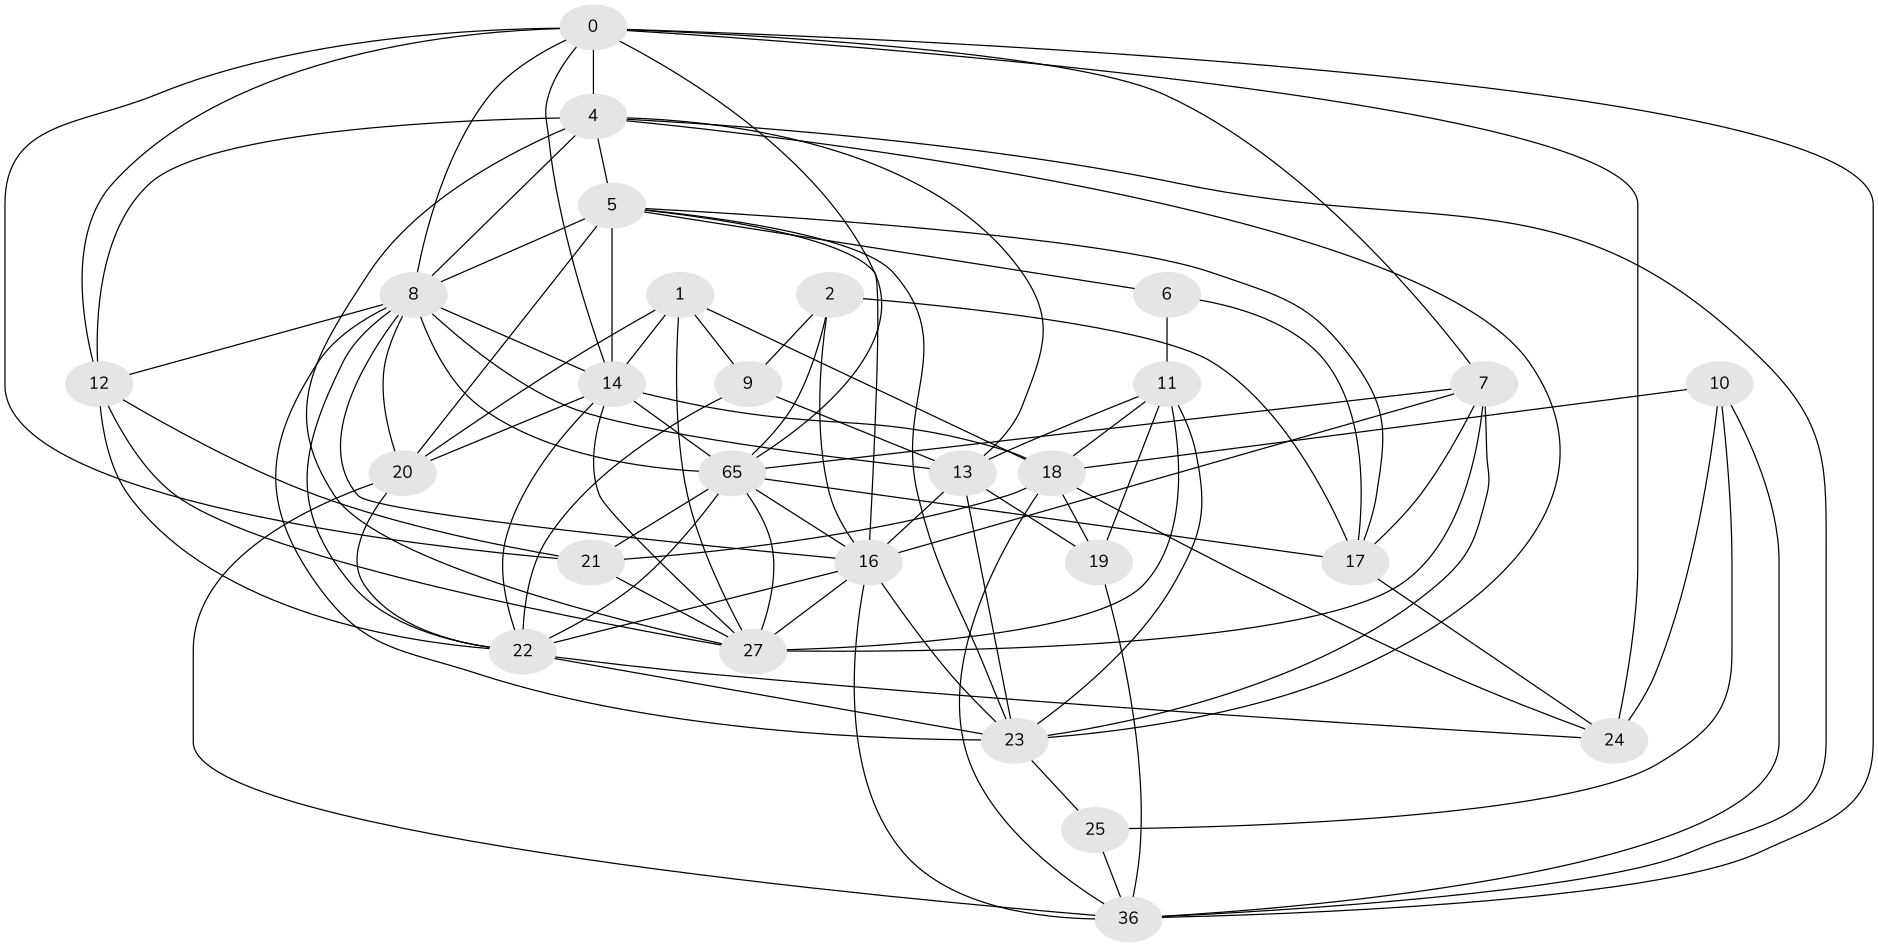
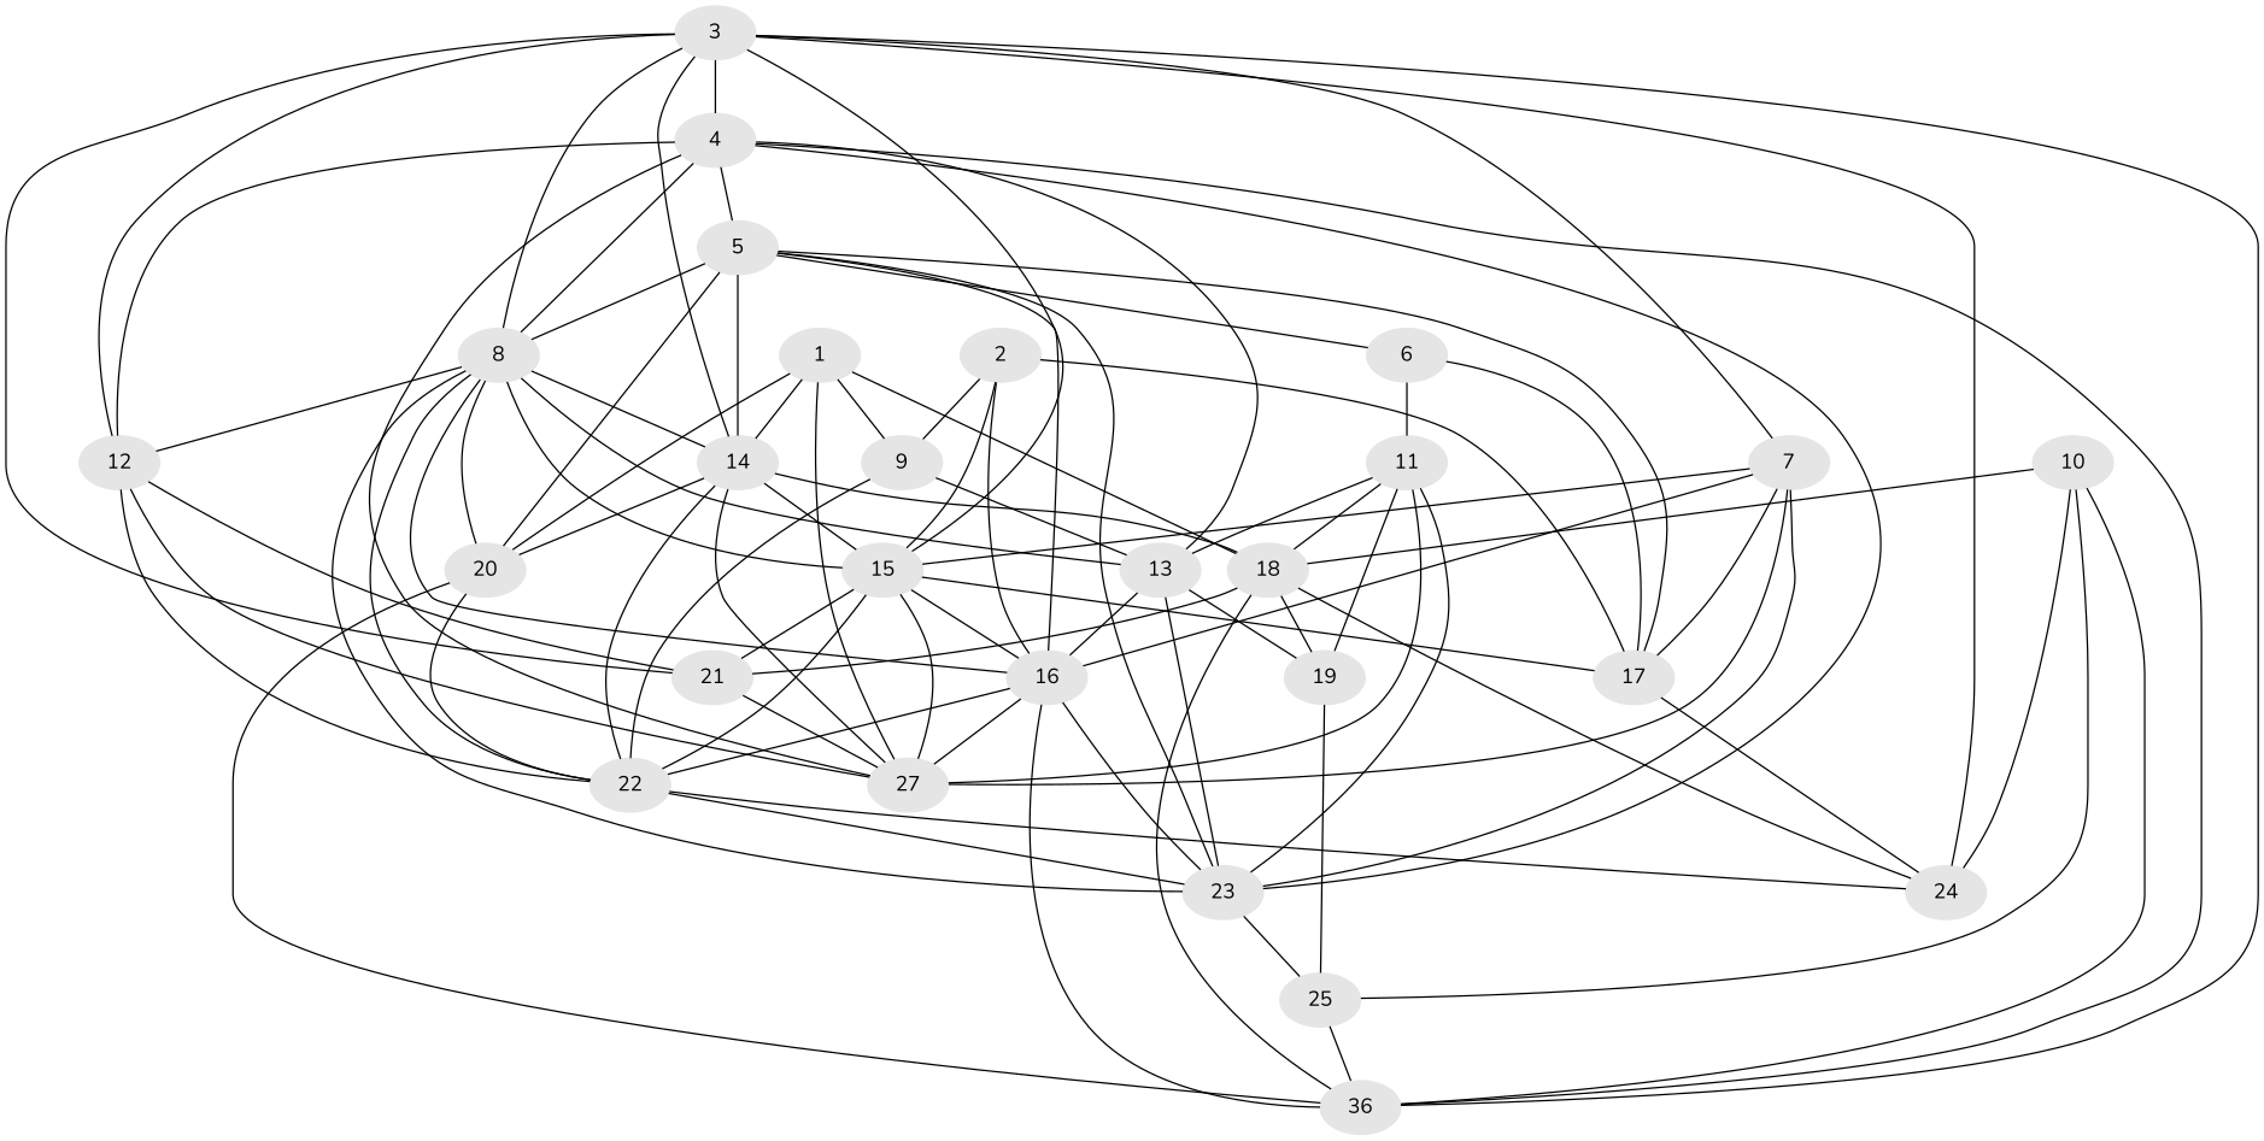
  graph {
    fontname=Nunito
    node [color=gray90 fontname=Nunito style=filled]
    edge [fontname=Nunito weight=1.0]
    1
    14
    18
    20
    27
    9
    5
    16
    17
    8
    23
    6
-   15 [label=65]
+   15
    22
    21
    24
    n17 [label=36]
    19
    2
-   3 [label=0]
+   3
    4
    7
    12
    13
    25
    11
    10
    1 -- 14
    1 -- 18
    1 -- 20
    1 -- 27
    1 -- 9
    14 -- 18
    14 -- 20
    14 -- 27
    14 -- 15
    14 -- 22
    18 -- 21
    18 -- 24
    18 -- n17
    18 -- 19 [weight=2.0]
    20 -- 22
    20 -- n17 [weight=2.0]
    9 -- 22 [weight=2.0]
    9 -- 13 [weight=2.0]
    5 -- 14
    5 -- 20
    5 -- 16
    5 -- 17
    5 -- 8 [weight=2.0]
    5 -- 23
    5 -- 6
    16 -- 27
    16 -- 23 [weight=2.0]
    16 -- 22
    16 -- n17
    17 -- 24
    8 -- 14
    8 -- 20 [weight=2.0]
    8 -- 16
    8 -- 23
    8 -- 15 [weight=2.0]
    8 -- 22
    8 -- 12
    8 -- 13 [weight=3.0]
    23 -- 25 [weight=2.0]
    6 -- 17
    6 -- 11
    15 -- 27
    15 -- 16
    15 -- 17 [weight=2.0]
    15 -- 22
    15 -- 21
    22 -- 23
    22 -- 24
    21 -- 27
-   19 -- n17
+   19 -- 25
    2 -- 9
    2 -- 16
    2 -- 17
    2 -- 15
    3 -- 14
    3 -- 8 [weight=2.0]
    3 -- 15
    3 -- 21
    3 -- 24
    3 -- n17
    3 -- 4
    3 -- 7 [weight=2.0]
    3 -- 12
    4 -- 27
    4 -- 5
    4 -- 8
    4 -- 23
    4 -- n17
    4 -- 12 [weight=2.0]
    4 -- 13
    7 -- 27
    7 -- 16
    7 -- 17
    7 -- 23
    7 -- 15
    12 -- 27
    12 -- 22
    12 -- 21
    13 -- 16
    13 -- 23
    13 -- 19 [weight=2.0]
    25 -- n17
    11 -- 18 [weight=4.0]
    11 -- 27
    11 -- 23
    11 -- 19
    11 -- 13 [weight=2.0]
    10 -- 18
    10 -- 24 [weight=2.0]
    10 -- n17 [weight=2.0]
    10 -- 25
  }
